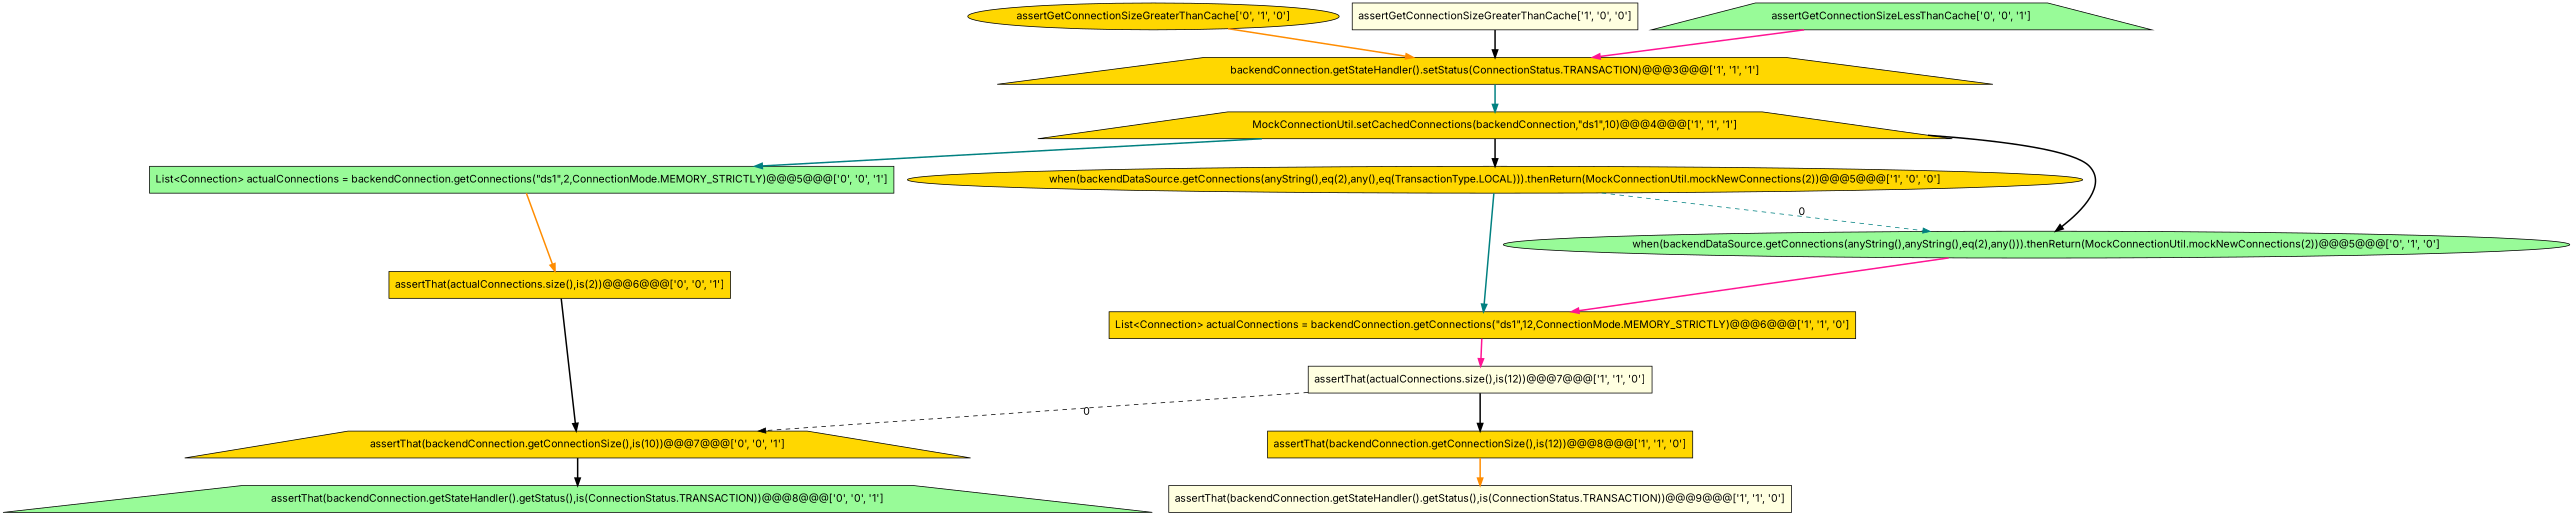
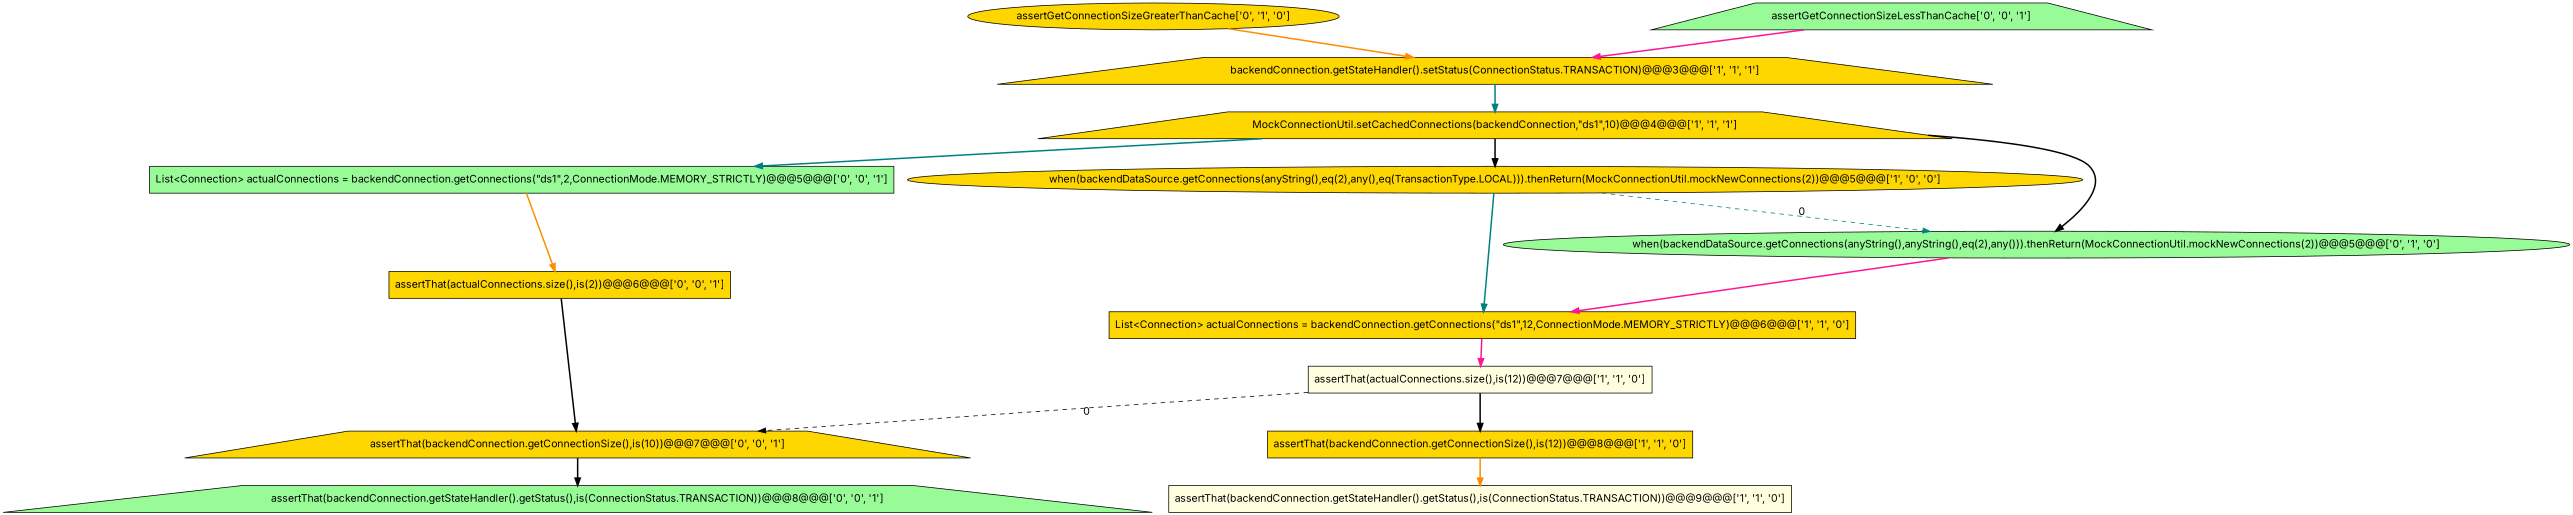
  digraph {
    fontname=Inter
    node [fillcolor=gold shape=box style=filled fontname=Inter]
    edge [style=bold color=black fontname=Inter]
    n1 [label="List<Connection> actualConnections = backendConnection.getConnections(\"ds1\",12,ConnectionMode.MEMORY_STRICTLY)@@@6@@@['1', '1', '0']"]
    n2 [fillcolor=lightyellow label="assertThat(actualConnections.size(),is(12))@@@7@@@['1', '1', '0']"]
    n3 [label="assertGetConnectionSizeGreaterThanCache['0', '1', '0']" shape=ellipse]
    n4 [label="backendConnection.getStateHandler().setStatus(ConnectionStatus.TRANSACTION)@@@3@@@['1', '1', '1']" shape=trapezium]
    n5 [fillcolor=palegreen label="when(backendDataSource.getConnections(anyString(),anyString(),eq(2),any())).thenReturn(MockConnectionUtil.mockNewConnections(2))@@@5@@@['0', '1', '0']" shape=ellipse]
    n6 [label="assertThat(backendConnection.getConnectionSize(),is(12))@@@8@@@['1', '1', '0']"]
    n7 [fillcolor=lightyellow label="assertThat(backendConnection.getStateHandler().getStatus(),is(ConnectionStatus.TRANSACTION))@@@9@@@['1', '1', '0']"]
    n8 [label="assertThat(backendConnection.getConnectionSize(),is(10))@@@7@@@['0', '0', '1']" shape=trapezium]
    n9 [label="MockConnectionUtil.setCachedConnections(backendConnection,\"ds1\",10)@@@4@@@['1', '1', '1']" shape=trapezium]
    n10 [fillcolor=palegreen label="assertThat(backendConnection.getStateHandler().getStatus(),is(ConnectionStatus.TRANSACTION))@@@8@@@['0', '0', '1']" shape=trapezium]
    n11 [fillcolor=palegreen label="List<Connection> actualConnections = backendConnection.getConnections(\"ds1\",2,ConnectionMode.MEMORY_STRICTLY)@@@5@@@['0', '0', '1']"]
    n12 [label="assertThat(actualConnections.size(),is(2))@@@6@@@['0', '0', '1']"]
    n13 [label="when(backendDataSource.getConnections(anyString(),eq(2),any(),eq(TransactionType.LOCAL))).thenReturn(MockConnectionUtil.mockNewConnections(2))@@@5@@@['1', '0', '0']" shape=ellipse]
-   n14 [fillcolor=lightyellow label="assertGetConnectionSizeGreaterThanCache['1', '0', '0']"]
    n15 [fillcolor=palegreen label="assertGetConnectionSizeLessThanCache['0', '0', '1']" shape=trapezium]
    n1 -> n2 [color=deeppink]
    n2 -> n6
    n2 -> n8 [label=0 style=dashed]
    n3 -> n4 [color=darkorange]
    n4 -> n9 [color=teal]
    n5 -> n1 [color=deeppink]
    n6 -> n7 [color=darkorange]
    n8 -> n10
    n9 -> n5
    n9 -> n11 [color=teal]
    n9 -> n13
    n11 -> n12 [color=darkorange]
    n12 -> n8
    n13 -> n1 [color=teal]
    n13 -> n5 [label=0 style=dashed color=teal]
-   n14 -> n4
    n15 -> n4 [color=deeppink]
  }
